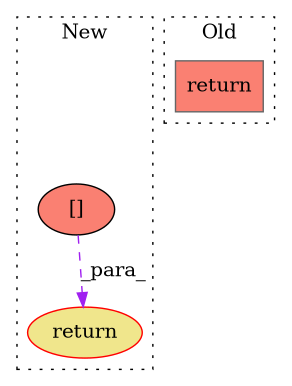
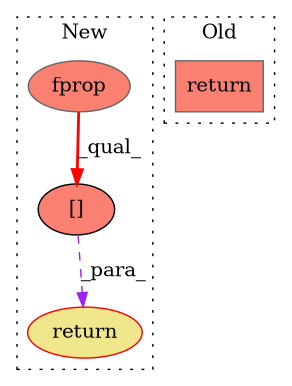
  digraph {
    node [a=41 l=7 shape=ellipse style=filled fillcolor=salmon color=gray40]
+   n1 [a=32 l="6,1" label=fprop s="509,523"]
    n2 [a=2 l="21,1" label="[]" s="504,538" color=black]
    n3 [label=return s=497 fillcolor=khaki color=red]
    n4 [label=return s=545 shape=box]
    subgraph cluster_1 {
      label=New
      style=dotted
+     n1
      n2
      n3
    }
    subgraph cluster_2 {
      label=Old
      style=dotted
      n4
    }
+   n1 -> n2 [label=_qual_ color=red style=bold]
    n2 -> n3 [label=_para_ color=purple style=dashed]
  }
